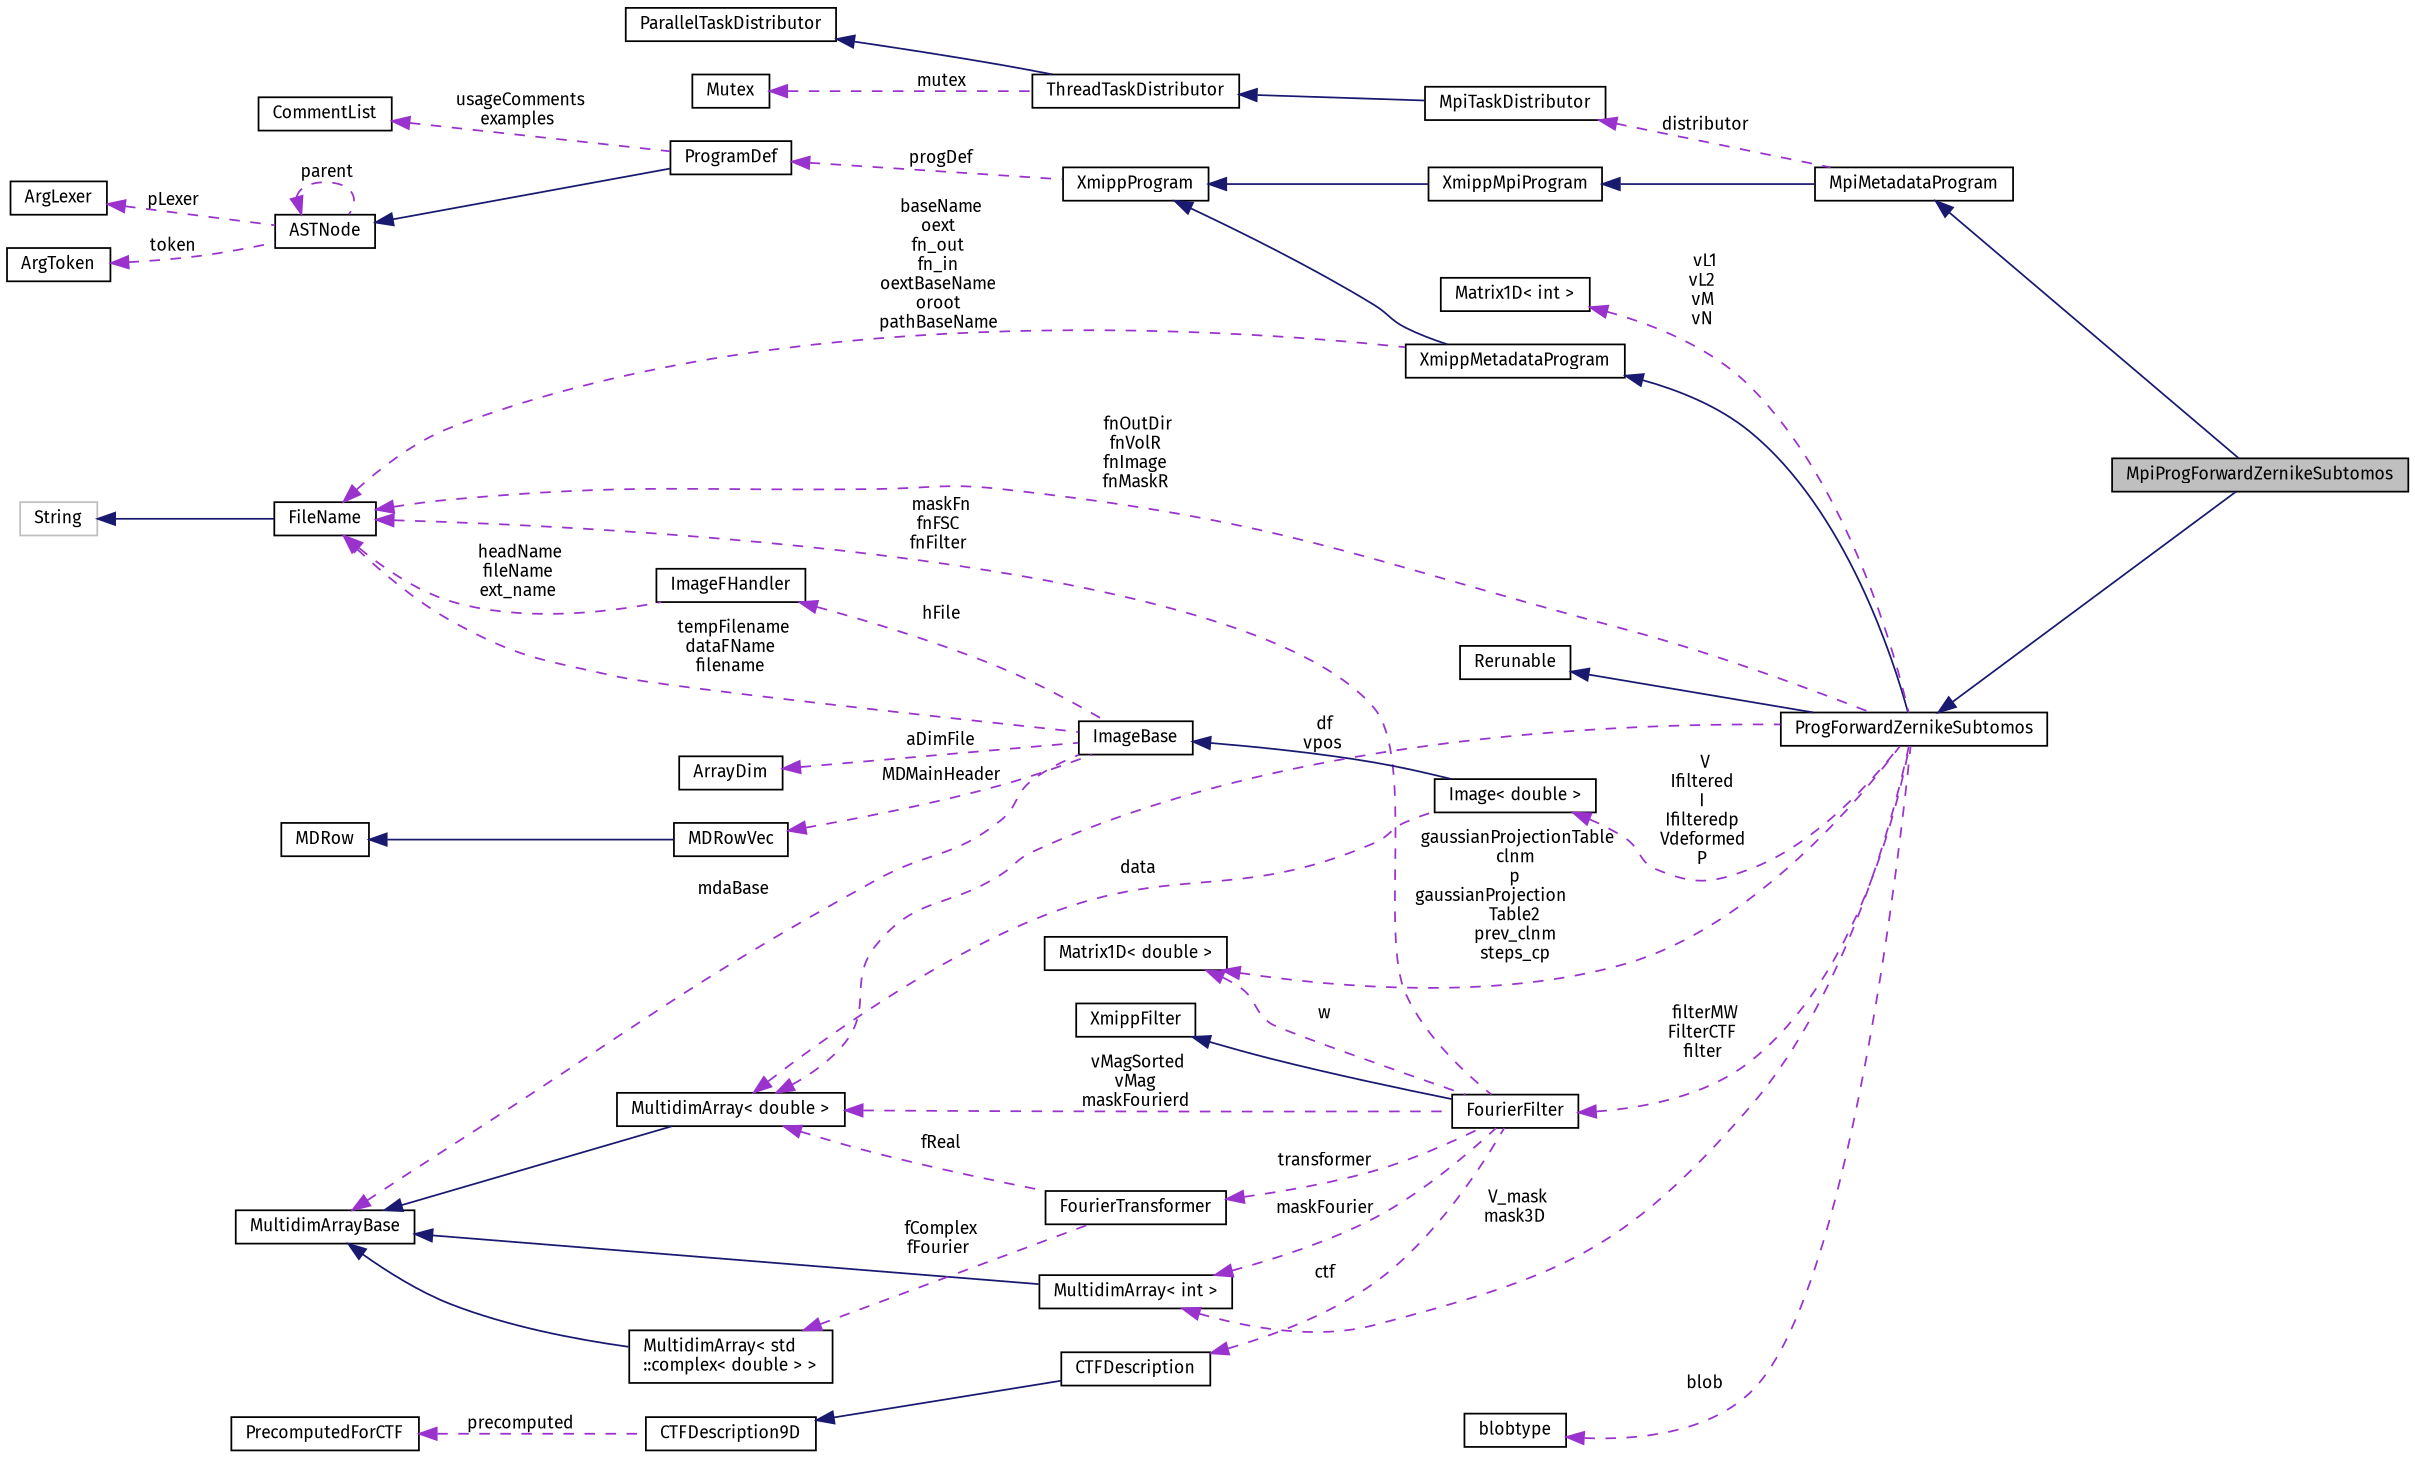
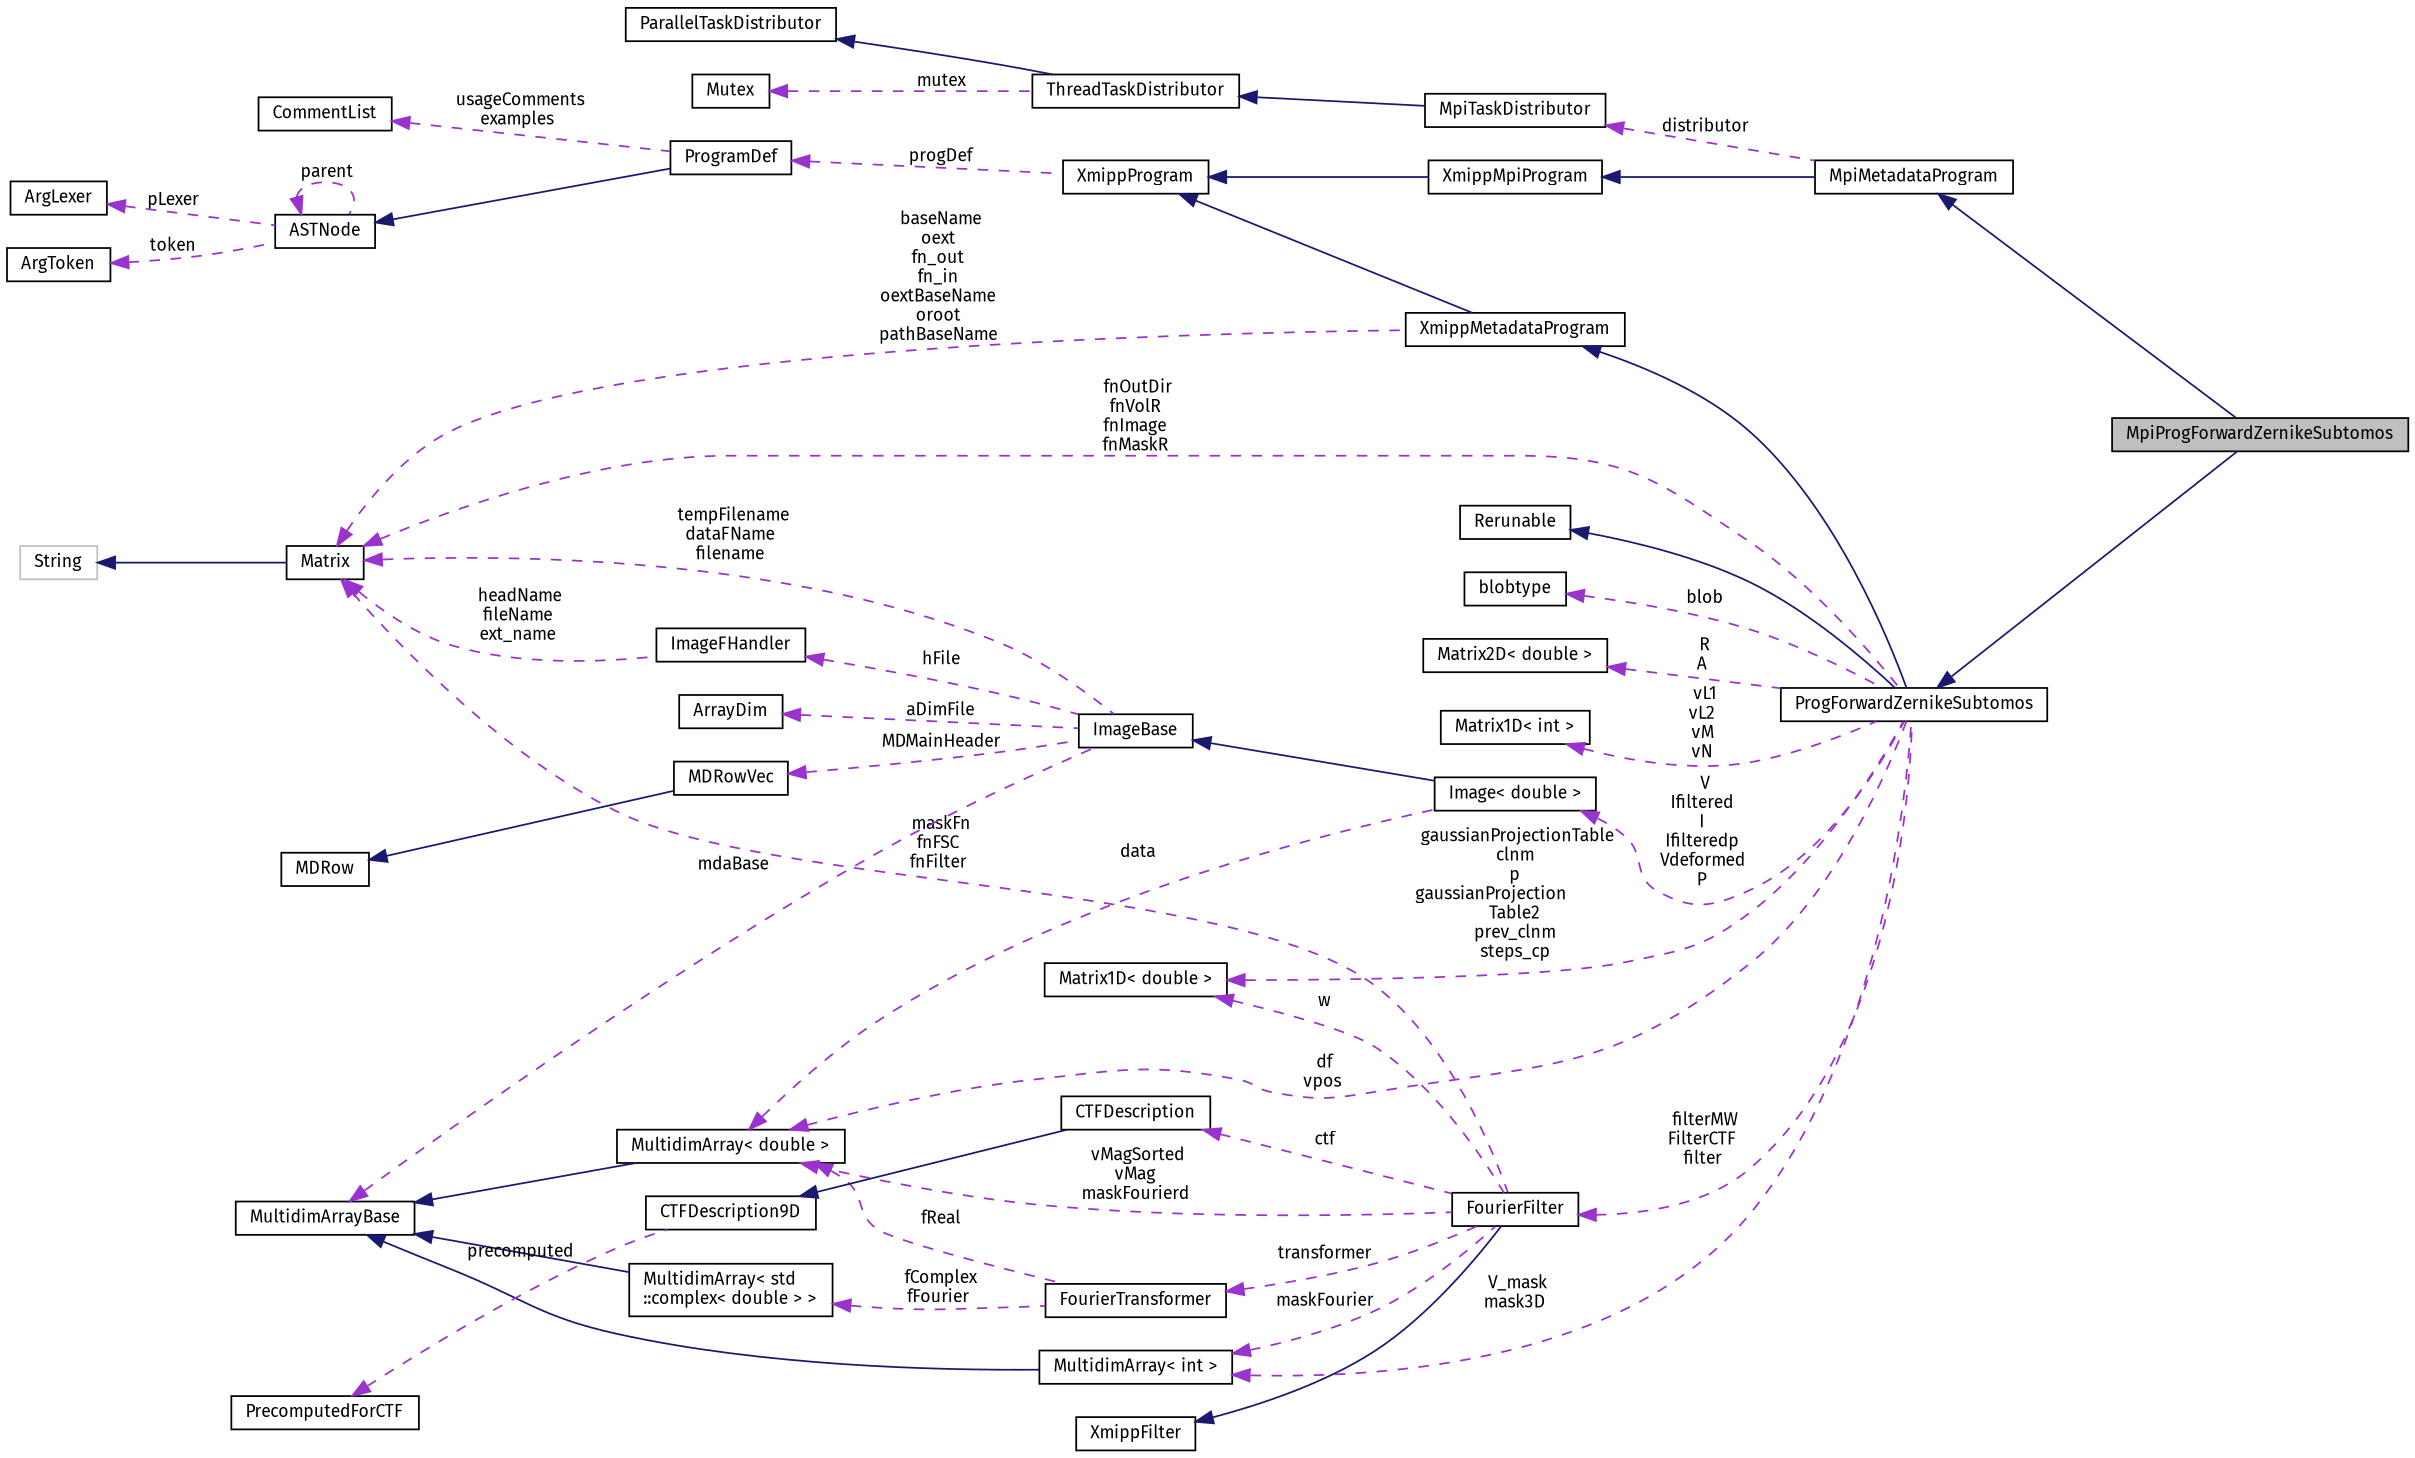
  digraph {
    fontname="Fira Sans"
    rankdir=LR
    node [color=black fillcolor=white fontname="Fira Sans" fontsize=10 shape=record style=filled]
    edge [color=darkorchid3 dir=back fontname="Fira Sans" fontsize=10 labelfontname=Helvetica labelfontsize=10 style=dashed]
    n1 [fillcolor=grey75 fontcolor=black height=0.2 label=MpiProgForwardZernikeSubtomos width=0.4]
    n2 [height=0.2 label=ProgForwardZernikeSubtomos width=0.4]
    n3 [height=0.2 label=XmippMetadataProgram width=0.4]
    n4 [height=0.2 label=XmippProgram width=0.4]
    n5 [height=0.2 label=XmippMpiProgram width=0.4]
    n6 [height=0.2 label=MpiMetadataProgram width=0.4]
    n7 [height=0.2 label=ProgramDef width=0.4]
    n8 [height=0.2 label=ASTNode width=0.4]
    n9 [height=0.2 label=ArgToken width=0.4]
    n10 [height=0.2 label=ArgLexer width=0.4]
    n11 [height=0.2 label=CommentList width=0.4]
-   n12 [height=0.2 label=FileName width=0.4]
+   n12 [height=0.2 label=Matrix width=0.4]
    n13 [height=0.2 label=ImageBase width=0.4]
    n14 [height=0.2 label=ImageFHandler width=0.4]
    n15 [height=0.2 label=FourierFilter width=0.4]
    n16 [height=0.2 label="Image\< double \>" width=0.4]
    n17 [color=grey75 height=0.2 label=String width=0.4]
    n18 [height=0.2 label=Rerunable width=0.4]
    n19 [height=0.2 label=blobtype width=0.4]
+   n20 [height=0.2 label="Matrix2D\< double \>" width=0.4]
    n21 [height=0.2 label=MultidimArrayBase width=0.4]
    n22 [height=0.2 label="MultidimArray\< double \>" width=0.4]
    n23 [height=0.2 label="MultidimArray\< int \>" width=0.4]
    n24 [height=0.2 label="MultidimArray\< std\l::complex\< double \> \>" width=0.4]
    n25 [height=0.2 label=FourierTransformer width=0.4]
    n26 [height=0.2 label=MDRowVec width=0.4]
    n27 [height=0.2 label=MDRow width=0.4]
    n28 [height=0.2 label=ArrayDim width=0.4]
    n29 [height=0.2 label="Matrix1D\< double \>" width=0.4]
    n30 [height=0.2 label=XmippFilter width=0.4]
    n31 [height=0.2 label=CTFDescription width=0.4]
    n32 [height=0.2 label=CTFDescription9D width=0.4]
    n33 [height=0.2 label=PrecomputedForCTF width=0.4]
    n34 [height=0.2 label="Matrix1D\< int \>" width=0.4]
    n35 [height=0.2 label=MpiTaskDistributor width=0.4]
    n36 [height=0.2 label=ThreadTaskDistributor width=0.4]
    n37 [height=0.2 label=ParallelTaskDistributor width=0.4]
    n38 [height=0.2 label=Mutex width=0.4]
    n2 -> n1 [color=midnightblue style=solid]
    n3 -> n2 [color=midnightblue style=solid]
    n4 -> n3 [color=midnightblue style=solid]
    n4 -> n5 [color=midnightblue style=solid]
    n5 -> n6 [color=midnightblue style=solid]
    n6 -> n1 [color=midnightblue style=solid]
    n7 -> n4 [label=" progDef"]
    n8 -> n7 [color=midnightblue style=solid]
    n8 -> n8 [label=" parent"]
    n9 -> n8 [label=" token"]
    n10 -> n8 [label=" pLexer"]
    n11 -> n7 [label=" usageComments\nexamples"]
    n12 -> n2 [label=" fnOutDir\nfnVolR\nfnImage\nfnMaskR"]
    n12 -> n3 [label=" baseName\noext\nfn_out\nfn_in\noextBaseName\noroot\npathBaseName"]
    n12 -> n13 [label=" tempFilename\ndataFName\nfilename"]
    n12 -> n14 [label=" headName\nfileName\next_name"]
    n12 -> n15 [label=" maskFn\nfnFSC\nfnFilter"]
    n13 -> n16 [color=midnightblue style=solid]
    n14 -> n13 [label=" hFile"]
    n15 -> n2 [label=" filterMW\nFilterCTF\nfilter"]
    n16 -> n2 [label=" V\nIfiltered\nI\nIfilteredp\nVdeformed\nP"]
    n17 -> n12 [color=midnightblue style=solid]
    n18 -> n2 [color=midnightblue style=solid]
    n19 -> n2 [label=" blob"]
+   n20 -> n2 [label=" R\nA"]
    n21 -> n13 [label=" mdaBase"]
    n21 -> n22 [color=midnightblue style=solid]
    n21 -> n23 [color=midnightblue style=solid]
    n21 -> n24 [color=midnightblue style=solid]
    n22 -> n2 [label=" df\nvpos"]
    n22 -> n15 [label=" vMagSorted\nvMag\nmaskFourierd"]
    n22 -> n16 [label=" data"]
    n22 -> n25 [label=" fReal"]
    n23 -> n2 [label=" V_mask\nmask3D"]
    n23 -> n15 [label=" maskFourier"]
    n24 -> n25 [label=" fComplex\nfFourier"]
    n25 -> n15 [label=" transformer"]
    n26 -> n13 [label=" MDMainHeader"]
    n27 -> n26 [color=midnightblue style=solid]
    n28 -> n13 [label=" aDimFile"]
    n29 -> n2 [label=" gaussianProjectionTable\nclnm\np\ngaussianProjection\lTable2\nprev_clnm\nsteps_cp"]
    n29 -> n15 [label=" w"]
    n30 -> n15 [color=midnightblue style=solid]
    n31 -> n15 [label=" ctf"]
    n32 -> n31 [color=midnightblue style=solid]
    n33 -> n32 [label=" precomputed"]
    n34 -> n2 [label=" vL1\nvL2\nvM\nvN"]
    n35 -> n6 [label=" distributor"]
    n36 -> n35 [color=midnightblue style=solid]
    n37 -> n36 [color=midnightblue style=solid]
    n38 -> n36 [label=" mutex"]
  }
